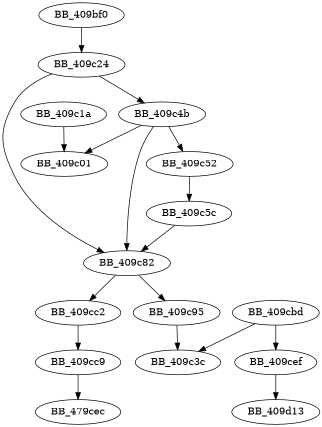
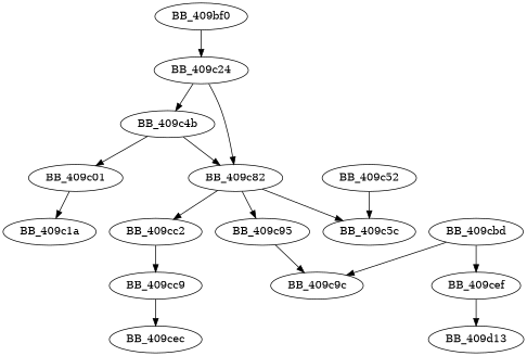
  digraph {
    BB_409bf0
    BB_409c24
    BB_409c01
    BB_409c1a
    BB_409c4b
    BB_409c82
    BB_409c52
    BB_409c95
    BB_409cc2
    BB_409c5c
-   BB_409c9c [label=BB_409c3c]
+   BB_409c9c
    BB_409cc9
-   BB_409cec [label=BB_479cec]
+   BB_409cec
    BB_409cbd
    BB_409cef
    BB_409d13
    BB_409bf0 -> BB_409c24
    BB_409c24 -> BB_409c4b
    BB_409c24 -> BB_409c82
-   BB_409c1a -> BB_409c01
+   BB_409c01 -> BB_409c1a
    BB_409c4b -> BB_409c01
    BB_409c4b -> BB_409c82
-   BB_409c4b -> BB_409c52
    BB_409c82 -> BB_409c95
    BB_409c82 -> BB_409cc2
    BB_409c52 -> BB_409c5c
    BB_409c95 -> BB_409c9c
    BB_409cc2 -> BB_409cc9
-   BB_409c5c -> BB_409c82
+   BB_409c82 -> BB_409c5c
    BB_409cc9 -> BB_409cec
    BB_409cbd -> BB_409c9c
    BB_409cbd -> BB_409cef
    BB_409cef -> BB_409d13
  }
